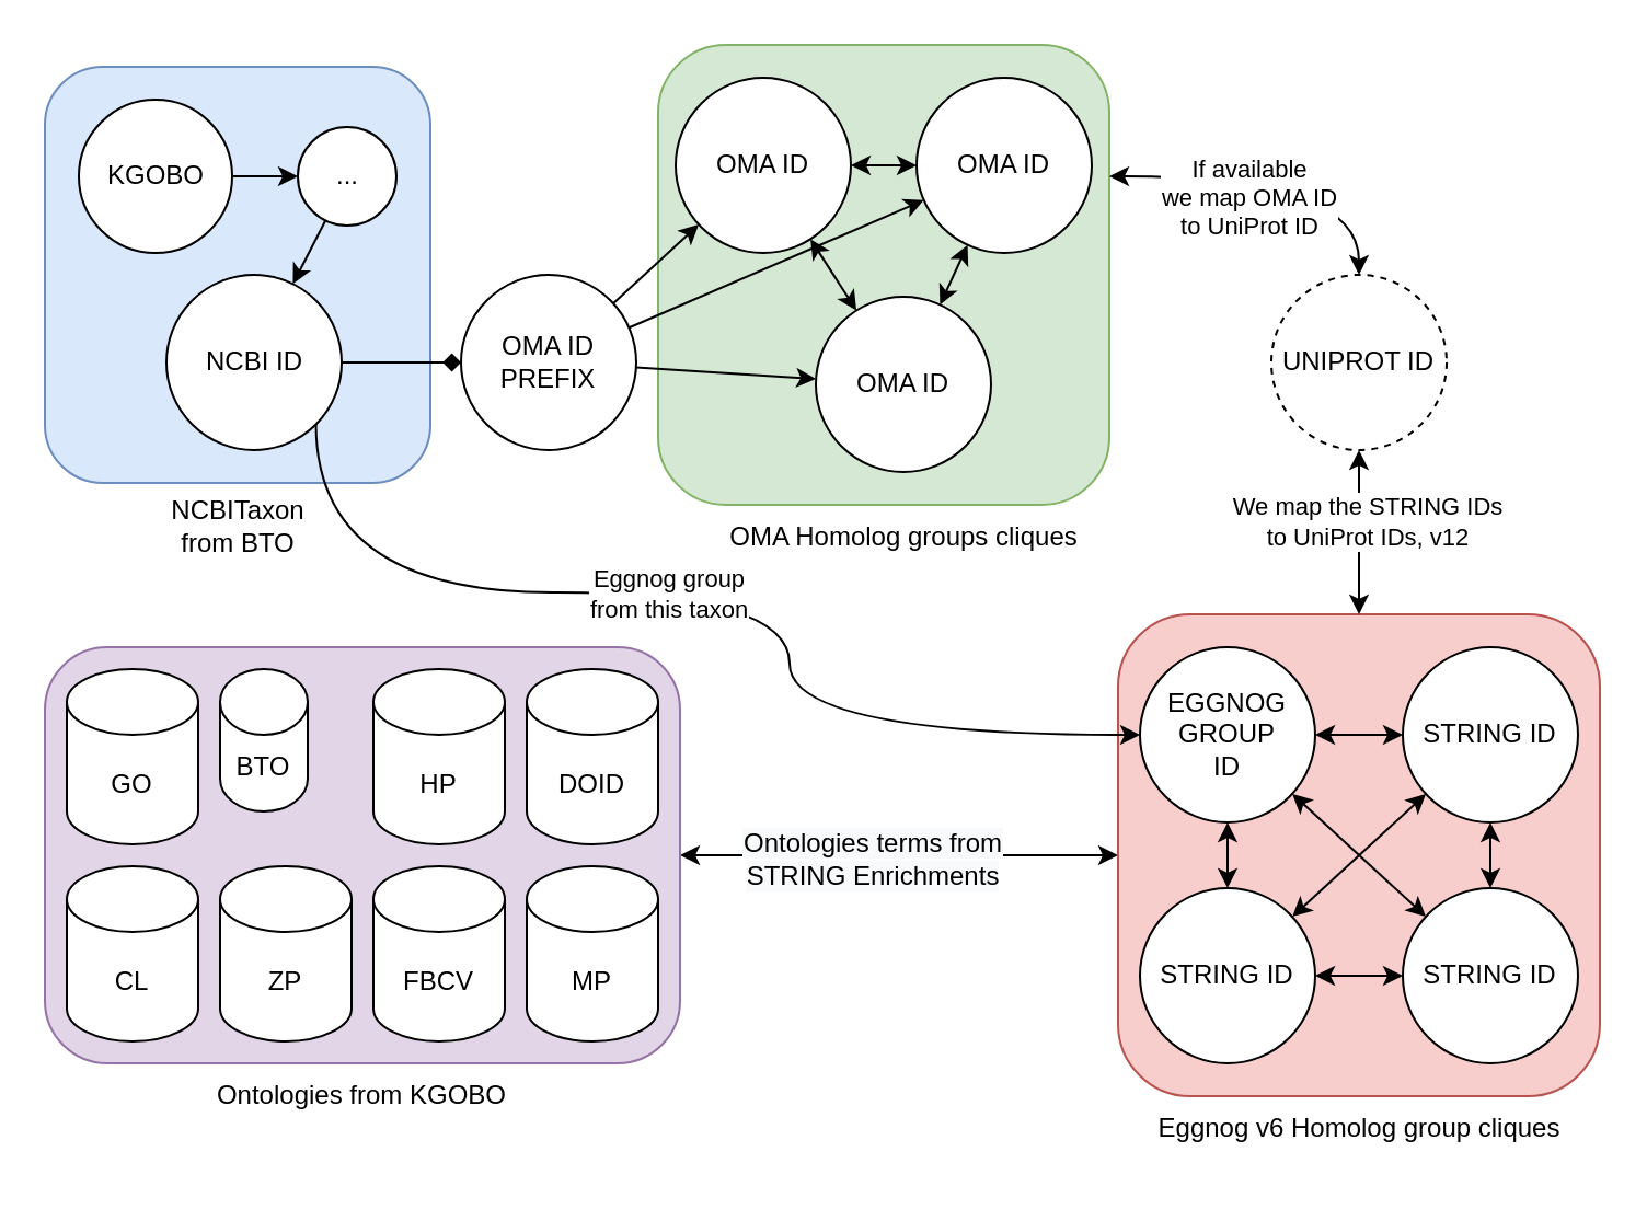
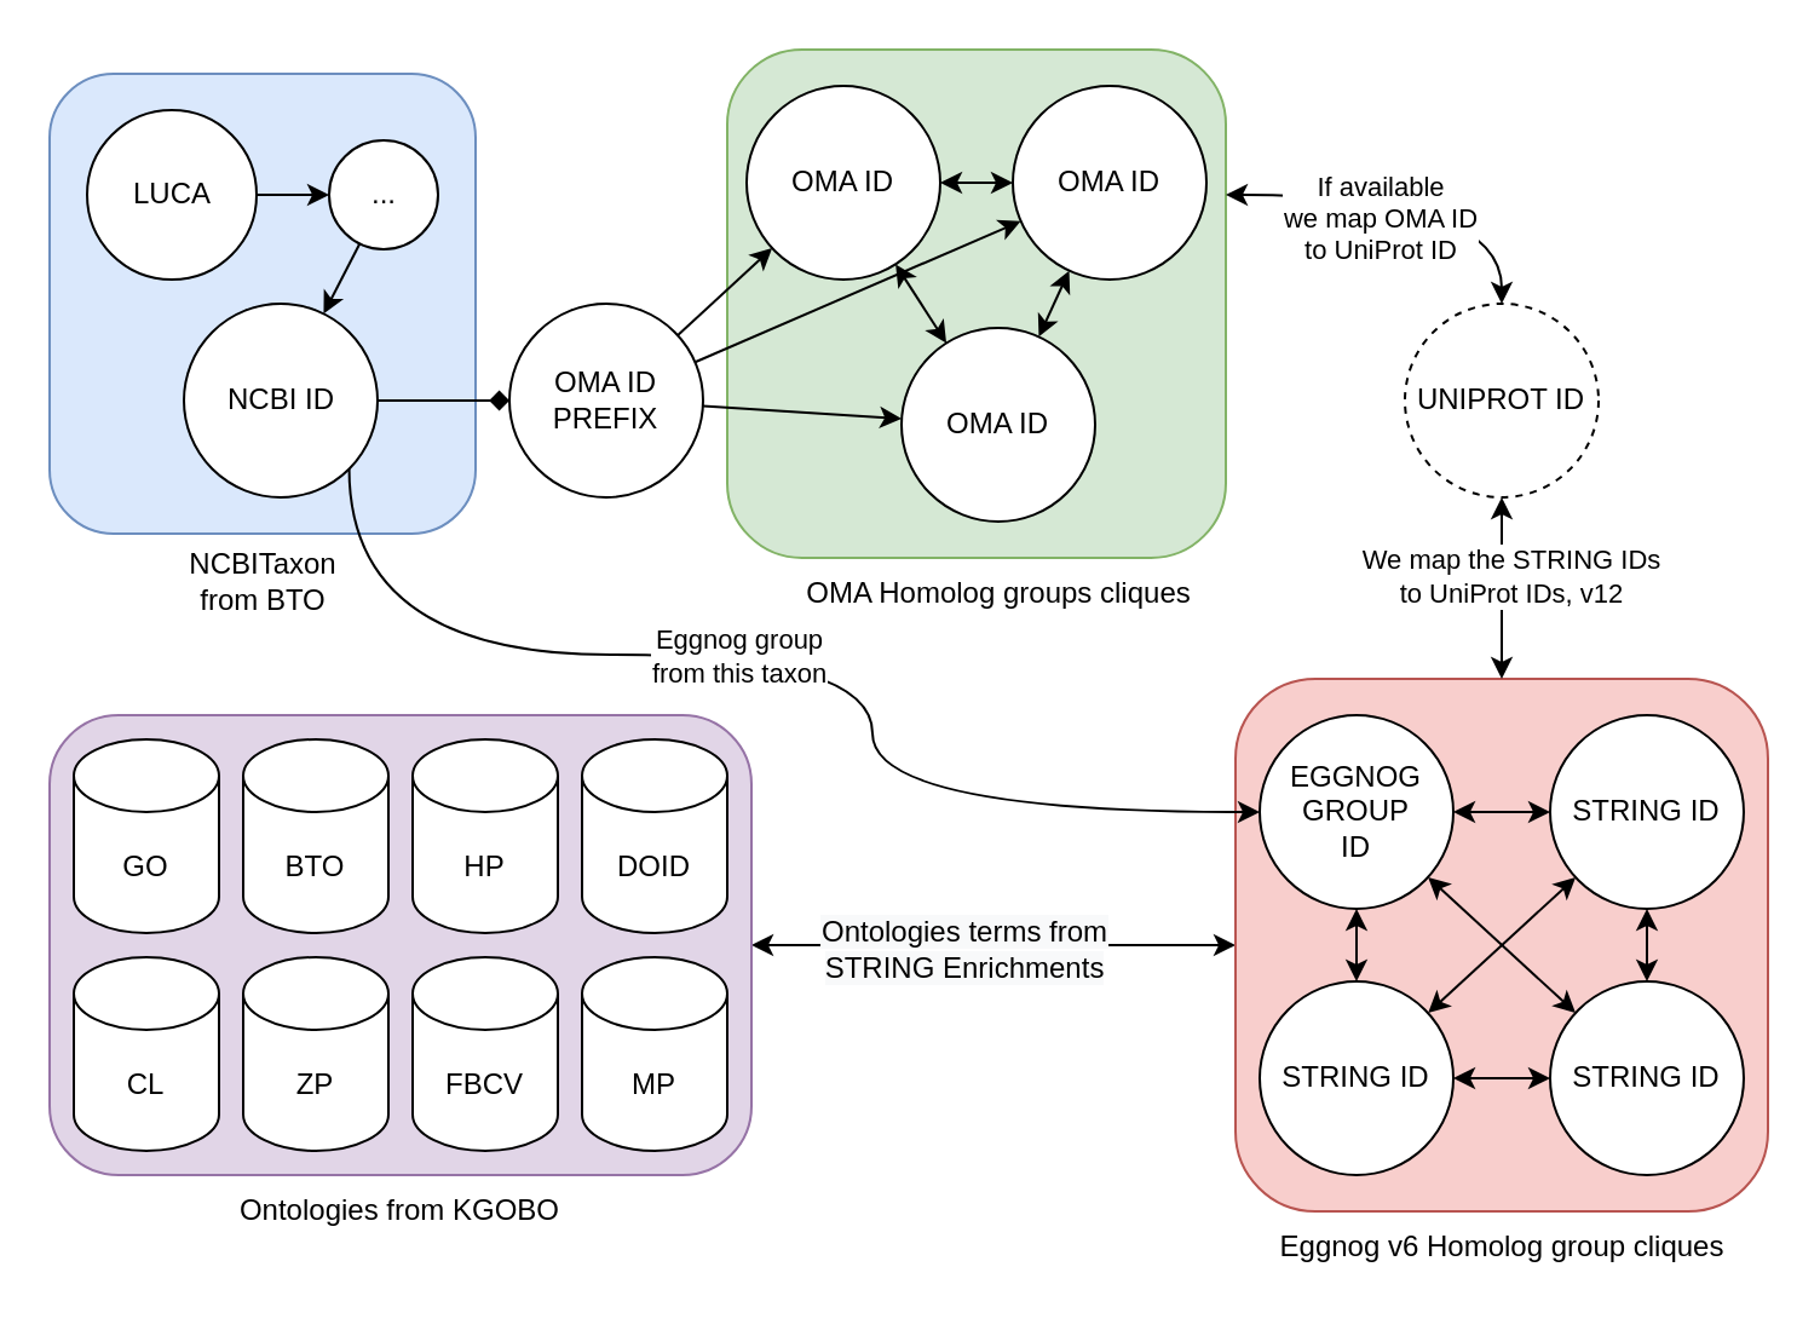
  <mxCell id="0" />
  <mxCell id="1" parent="0" />
  <mxCell id="2" value="" style="rounded=1;whiteSpace=wrap;html=1;fillColor=#dae8fc;strokeColor=#6c8ebf;" vertex="1" parent="1"><mxGeometry x="20" y="30" width="176" height="190" as="geometry" /></mxCell>
  <mxCell id="3" value="" style="rounded=1;whiteSpace=wrap;html=1;fillColor=#d5e8d4;strokeColor=#82b366;" vertex="1" parent="1"><mxGeometry x="300" y="20" width="206" height="210" as="geometry" /></mxCell>
  <mxCell id="4" style="edgeStyle=orthogonalEdgeStyle;curved=1;rounded=0;orthogonalLoop=1;jettySize=auto;html=1;startArrow=classic;startFill=1;" edge="1" parent="1" source="6" target="7"><mxGeometry relative="1" as="geometry" /></mxCell>
  <mxCell id="5" value="&lt;span style=&quot;font-size: 12px; background-color: rgb(248, 249, 250);&quot;&gt;Ontologies terms from&lt;br&gt;STRING Enrichments&lt;/span&gt;" style="edgeLabel;html=1;align=center;verticalAlign=middle;resizable=0;points=[];" vertex="1" connectable="0" parent="4"><mxGeometry x="0.13" y="1" relative="1" as="geometry"><mxPoint as="offset" /></mxGeometry></mxCell>
  <mxCell id="6" value="" style="rounded=1;whiteSpace=wrap;html=1;fillColor=#f8cecc;strokeColor=#b85450;" vertex="1" parent="1"><mxGeometry x="510" y="280" width="220" height="220" as="geometry" /></mxCell>
  <mxCell id="7" value="" style="rounded=1;whiteSpace=wrap;html=1;fillColor=#e1d5e7;strokeColor=#9673a6;" vertex="1" parent="1"><mxGeometry x="20" y="295" width="290" height="190" as="geometry" /></mxCell>
  <mxCell id="8" style="edgeStyle=orthogonalEdgeStyle;rounded=0;orthogonalLoop=1;jettySize=auto;html=1;endArrow=diamond;" edge="1" parent="1" source="11" target="14"><mxGeometry relative="1" as="geometry" /></mxCell>
  <mxCell id="9" style="edgeStyle=orthogonalEdgeStyle;curved=1;rounded=0;orthogonalLoop=1;jettySize=auto;html=1;startArrow=none;startFill=0;endArrow=classic;endFill=1;exitX=1;exitY=1;exitDx=0;exitDy=0;entryX=0;entryY=0.5;entryDx=0;entryDy=0;" edge="1" parent="1" source="11" target="30"><mxGeometry relative="1" as="geometry"><Array as="points"><mxPoint x="144" y="270" /><mxPoint x="360" y="270" /><mxPoint x="360" y="335" /></Array></mxGeometry></mxCell>
  <mxCell id="10" value="Eggnog group&lt;br&gt;from this taxon" style="edgeLabel;html=1;align=center;verticalAlign=middle;resizable=0;points=[];" vertex="1" connectable="0" parent="9"><mxGeometry x="-0.085" relative="1" as="geometry"><mxPoint as="offset" /></mxGeometry></mxCell>
  <mxCell id="11" value="NCBI ID" style="ellipse;whiteSpace=wrap;html=1;aspect=fixed;" vertex="1" parent="1"><mxGeometry x="75.5" y="125" width="80" height="80" as="geometry" /></mxCell>
  <mxCell id="12" style="rounded=0;orthogonalLoop=1;jettySize=auto;html=1;" edge="1" parent="1" source="14" target="15"><mxGeometry relative="1" as="geometry" /></mxCell>
  <mxCell id="13" style="rounded=0;orthogonalLoop=1;jettySize=auto;html=1;" edge="1" parent="1" source="14" target="17"><mxGeometry relative="1" as="geometry" /></mxCell>
  <mxCell id="14" value="OMA ID PREFIX" style="ellipse;whiteSpace=wrap;html=1;aspect=fixed;" vertex="1" parent="1"><mxGeometry x="210" y="125" width="80" height="80" as="geometry" /></mxCell>
  <mxCell id="15" value="OMA ID" style="ellipse;whiteSpace=wrap;html=1;aspect=fixed;" vertex="1" parent="1"><mxGeometry x="372" y="135" width="80" height="80" as="geometry" /></mxCell>
  <mxCell id="16" value="OMA ID" style="ellipse;whiteSpace=wrap;html=1;aspect=fixed;" vertex="1" parent="1"><mxGeometry x="418" y="35" width="80" height="80" as="geometry" /></mxCell>
  <mxCell id="17" value="OMA ID" style="ellipse;whiteSpace=wrap;html=1;aspect=fixed;" vertex="1" parent="1"><mxGeometry x="308" y="35" width="80" height="80" as="geometry" /></mxCell>
  <mxCell id="18" value="" style="endArrow=classic;html=1;rounded=0;" edge="1" parent="1" source="14" target="16"><mxGeometry width="50" height="50" relative="1" as="geometry"><mxPoint x="390" y="170" as="sourcePoint" /><mxPoint x="440" y="120" as="targetPoint" /></mxGeometry></mxCell>
  <mxCell id="19" value="" style="endArrow=classic;html=1;rounded=0;startArrow=classic;startFill=1;" edge="1" parent="1" source="15" target="16"><mxGeometry width="50" height="50" relative="1" as="geometry"><mxPoint x="380" y="550" as="sourcePoint" /><mxPoint x="430" y="500" as="targetPoint" /></mxGeometry></mxCell>
  <mxCell id="20" value="" style="endArrow=classic;html=1;rounded=0;startArrow=classic;startFill=1;" edge="1" parent="1" source="17" target="16"><mxGeometry width="50" height="50" relative="1" as="geometry"><mxPoint x="220" y="140" as="sourcePoint" /><mxPoint x="270" y="90" as="targetPoint" /></mxGeometry></mxCell>
  <mxCell id="21" value="" style="endArrow=classic;html=1;rounded=0;startArrow=classic;startFill=1;" edge="1" parent="1" source="15" target="17"><mxGeometry width="50" height="50" relative="1" as="geometry"><mxPoint x="180" y="100" as="sourcePoint" /><mxPoint x="270" y="60" as="targetPoint" /></mxGeometry></mxCell>
  <mxCell id="22" style="edgeStyle=orthogonalEdgeStyle;curved=1;rounded=0;orthogonalLoop=1;jettySize=auto;html=1;startArrow=classic;startFill=1;" edge="1" parent="1" source="26" target="3"><mxGeometry relative="1" as="geometry"><Array as="points"><mxPoint x="620" y="80" /></Array></mxGeometry></mxCell>
  <mxCell id="23" value="If available&lt;br&gt;we map OMA ID&lt;br&gt;to UniProt ID" style="edgeLabel;html=1;align=center;verticalAlign=middle;resizable=0;points=[];" vertex="1" connectable="0" parent="22"><mxGeometry x="0.212" y="9" relative="1" as="geometry"><mxPoint as="offset" /></mxGeometry></mxCell>
  <mxCell id="24" style="edgeStyle=orthogonalEdgeStyle;curved=1;rounded=0;orthogonalLoop=1;jettySize=auto;html=1;startArrow=classic;startFill=1;" edge="1" parent="1" source="26" target="6"><mxGeometry relative="1" as="geometry" /></mxCell>
  <mxCell id="25" value="We map the STRING IDs&lt;br&gt;to UniProt IDs, v12" style="edgeLabel;html=1;align=center;verticalAlign=middle;resizable=0;points=[];" vertex="1" connectable="0" parent="24"><mxGeometry x="-0.154" y="3" relative="1" as="geometry"><mxPoint as="offset" /></mxGeometry></mxCell>
  <mxCell id="26" value="UNIPROT ID" style="ellipse;whiteSpace=wrap;html=1;aspect=fixed;dashed=1;" vertex="1" parent="1"><mxGeometry x="580" y="125" width="80" height="80" as="geometry" /></mxCell>
  <mxCell id="27" style="edgeStyle=orthogonalEdgeStyle;rounded=0;orthogonalLoop=1;jettySize=auto;html=1;startArrow=classic;startFill=1;" edge="1" parent="1" source="30" target="45"><mxGeometry relative="1" as="geometry" /></mxCell>
  <mxCell id="28" style="edgeStyle=orthogonalEdgeStyle;rounded=0;orthogonalLoop=1;jettySize=auto;html=1;startArrow=classic;startFill=1;" edge="1" parent="1" source="30" target="47"><mxGeometry relative="1" as="geometry" /></mxCell>
  <mxCell id="29" style="edgeStyle=none;rounded=0;orthogonalLoop=1;jettySize=auto;html=1;startArrow=classic;startFill=1;" edge="1" parent="1" source="30" target="49"><mxGeometry relative="1" as="geometry" /></mxCell>
  <mxCell id="30" value="EGGNOG&lt;br&gt;GROUP&lt;br&gt;ID" style="ellipse;whiteSpace=wrap;html=1;aspect=fixed;" vertex="1" parent="1"><mxGeometry x="520" y="295" width="80" height="80" as="geometry" /></mxCell>
  <mxCell id="31" value="Ontologies from KGOBO" style="text;html=1;strokeColor=none;fillColor=none;align=center;verticalAlign=middle;whiteSpace=wrap;rounded=0;" vertex="1" parent="1"><mxGeometry x="90" y="485" width="150" height="30" as="geometry" /></mxCell>
  <mxCell id="32" value="..." style="ellipse;whiteSpace=wrap;html=1;aspect=fixed;" vertex="1" parent="1"><mxGeometry x="135.5" y="57.5" width="45" height="45" as="geometry" /></mxCell>
  <mxCell id="33" value="" style="endArrow=classic;html=1;rounded=0;" edge="1" parent="1" source="32" target="11"><mxGeometry width="50" height="50" relative="1" as="geometry"><mxPoint x="160" y="40" as="sourcePoint" /><mxPoint x="210" y="-10" as="targetPoint" /></mxGeometry></mxCell>
- <mxCell id="34" value="KGOBO" style="ellipse;whiteSpace=wrap;html=1;" vertex="1" parent="1"><mxGeometry x="35.5" y="45" width="70" height="70" as="geometry" /></mxCell>
+ <mxCell id="34" value="LUCA" style="ellipse;whiteSpace=wrap;html=1;" vertex="1" parent="1"><mxGeometry x="35.5" y="45" width="70" height="70" as="geometry" /></mxCell>
  <mxCell id="35" value="" style="endArrow=classic;html=1;rounded=0;" edge="1" parent="1" source="34" target="32"><mxGeometry width="50" height="50" relative="1" as="geometry"><mxPoint x="480" y="290" as="sourcePoint" /><mxPoint x="530" y="240" as="targetPoint" /></mxGeometry></mxCell>
  <mxCell id="36" value="GO" style="shape=cylinder3;whiteSpace=wrap;html=1;boundedLbl=1;backgroundOutline=1;size=15;" vertex="1" parent="1"><mxGeometry x="30" y="305" width="60" height="80" as="geometry" /></mxCell>
- <mxCell id="37" value="BTO" style="shape=cylinder3;whiteSpace=wrap;html=1;boundedLbl=1;backgroundOutline=1;size=15;" vertex="1" parent="1"><mxGeometry x="100" y="305" width="40" height="65" as="geometry" /></mxCell>
+ <mxCell id="37" value="BTO" style="shape=cylinder3;whiteSpace=wrap;html=1;boundedLbl=1;backgroundOutline=1;size=15;" vertex="1" parent="1"><mxGeometry y="305" width="60" height="80" as="geometry" x="100" /></mxCell>
  <mxCell id="38" value="CL" style="shape=cylinder3;whiteSpace=wrap;html=1;boundedLbl=1;backgroundOutline=1;size=15;" vertex="1" parent="1"><mxGeometry x="30" y="395" width="60" height="80" as="geometry" /></mxCell>
  <mxCell id="39" value="DOID" style="shape=cylinder3;whiteSpace=wrap;html=1;boundedLbl=1;backgroundOutline=1;size=15;" vertex="1" parent="1"><mxGeometry x="240" y="305" width="60" height="80" as="geometry" /></mxCell>
  <mxCell id="40" value="FBCV" style="shape=cylinder3;whiteSpace=wrap;html=1;boundedLbl=1;backgroundOutline=1;size=15;" vertex="1" parent="1"><mxGeometry x="170" y="395" width="60" height="80" as="geometry" /></mxCell>
  <mxCell id="41" value="HP" style="shape=cylinder3;whiteSpace=wrap;html=1;boundedLbl=1;backgroundOutline=1;size=15;" vertex="1" parent="1"><mxGeometry x="170" y="305" width="60" height="80" as="geometry" /></mxCell>
  <mxCell id="42" value="MP" style="shape=cylinder3;whiteSpace=wrap;html=1;boundedLbl=1;backgroundOutline=1;size=15;" vertex="1" parent="1"><mxGeometry x="240" y="395" width="60" height="80" as="geometry" /></mxCell>
  <mxCell id="43" value="ZP" style="shape=cylinder3;whiteSpace=wrap;html=1;boundedLbl=1;backgroundOutline=1;size=15;" vertex="1" parent="1"><mxGeometry y="395" width="60" height="80" as="geometry" x="100" /></mxCell>
  <mxCell id="44" style="rounded=0;orthogonalLoop=1;jettySize=auto;html=1;startArrow=classic;startFill=1;" edge="1" parent="1" source="45" target="47"><mxGeometry relative="1" as="geometry" /></mxCell>
  <mxCell id="45" value="STRING ID" style="ellipse;whiteSpace=wrap;html=1;aspect=fixed;" vertex="1" parent="1"><mxGeometry x="520" y="405" width="80" height="80" as="geometry" /></mxCell>
  <mxCell id="46" style="edgeStyle=orthogonalEdgeStyle;rounded=0;orthogonalLoop=1;jettySize=auto;html=1;startArrow=classic;startFill=1;" edge="1" parent="1" source="47" target="49"><mxGeometry relative="1" as="geometry" /></mxCell>
  <mxCell id="47" value="STRING ID" style="ellipse;whiteSpace=wrap;html=1;aspect=fixed;" vertex="1" parent="1"><mxGeometry x="640" y="295" width="80" height="80" as="geometry" /></mxCell>
  <mxCell id="48" style="edgeStyle=orthogonalEdgeStyle;rounded=0;orthogonalLoop=1;jettySize=auto;html=1;startArrow=classic;startFill=1;" edge="1" parent="1" source="49" target="45"><mxGeometry relative="1" as="geometry" /></mxCell>
  <mxCell id="49" value="STRING ID" style="ellipse;whiteSpace=wrap;html=1;aspect=fixed;" vertex="1" parent="1"><mxGeometry x="640" y="405" width="80" height="80" as="geometry" /></mxCell>
  <mxCell id="50" value="Eggnog v6 Homolog group cliques" style="text;html=1;align=center;verticalAlign=middle;resizable=0;points=[];autosize=1;strokeColor=none;fillColor=none;" vertex="1" parent="1"><mxGeometry x="515" y="500" width="210" height="30" as="geometry" /></mxCell>
  <mxCell id="51" value="NCBITaxon&lt;br&gt;from BTO" style="text;html=1;align=center;verticalAlign=middle;resizable=0;points=[];autosize=1;strokeColor=none;fillColor=none;" vertex="1" parent="1"><mxGeometry x="63" y="220" width="90" height="40" as="geometry" /></mxCell>
  <mxCell id="52" value="OMA Homolog groups cliques" style="text;html=1;align=center;verticalAlign=middle;resizable=0;points=[];autosize=1;strokeColor=none;fillColor=none;" vertex="1" parent="1"><mxGeometry x="322" y="230" width="180" height="30" as="geometry" /></mxCell>
